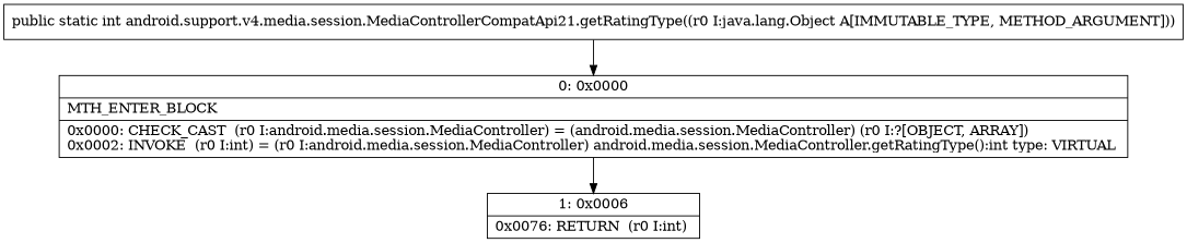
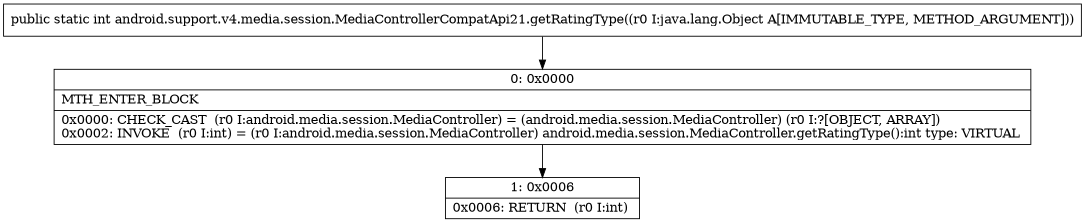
  digraph {
    node [shape=record]
    n1 [label="{0\:\ 0x0000|MTH_ENTER_BLOCK\l|0x0000: CHECK_CAST  (r0 I:android.media.session.MediaController) = (android.media.session.MediaController) (r0 I:?[OBJECT, ARRAY]) \l0x0002: INVOKE  (r0 I:int) = (r0 I:android.media.session.MediaController) android.media.session.MediaController.getRatingType():int type: VIRTUAL \l}"]
-   n2 [label="{1\:\ 0x0006|0x0076: RETURN  (r0 I:int) \l}"]
+   n2 [label="{1\:\ 0x0006|0x0006: RETURN  (r0 I:int) \l}"]
    n3 [label="{public static int android.support.v4.media.session.MediaControllerCompatApi21.getRatingType((r0 I:java.lang.Object A[IMMUTABLE_TYPE, METHOD_ARGUMENT])) }"]
    n1 -> n2
    n3 -> n1
  }
